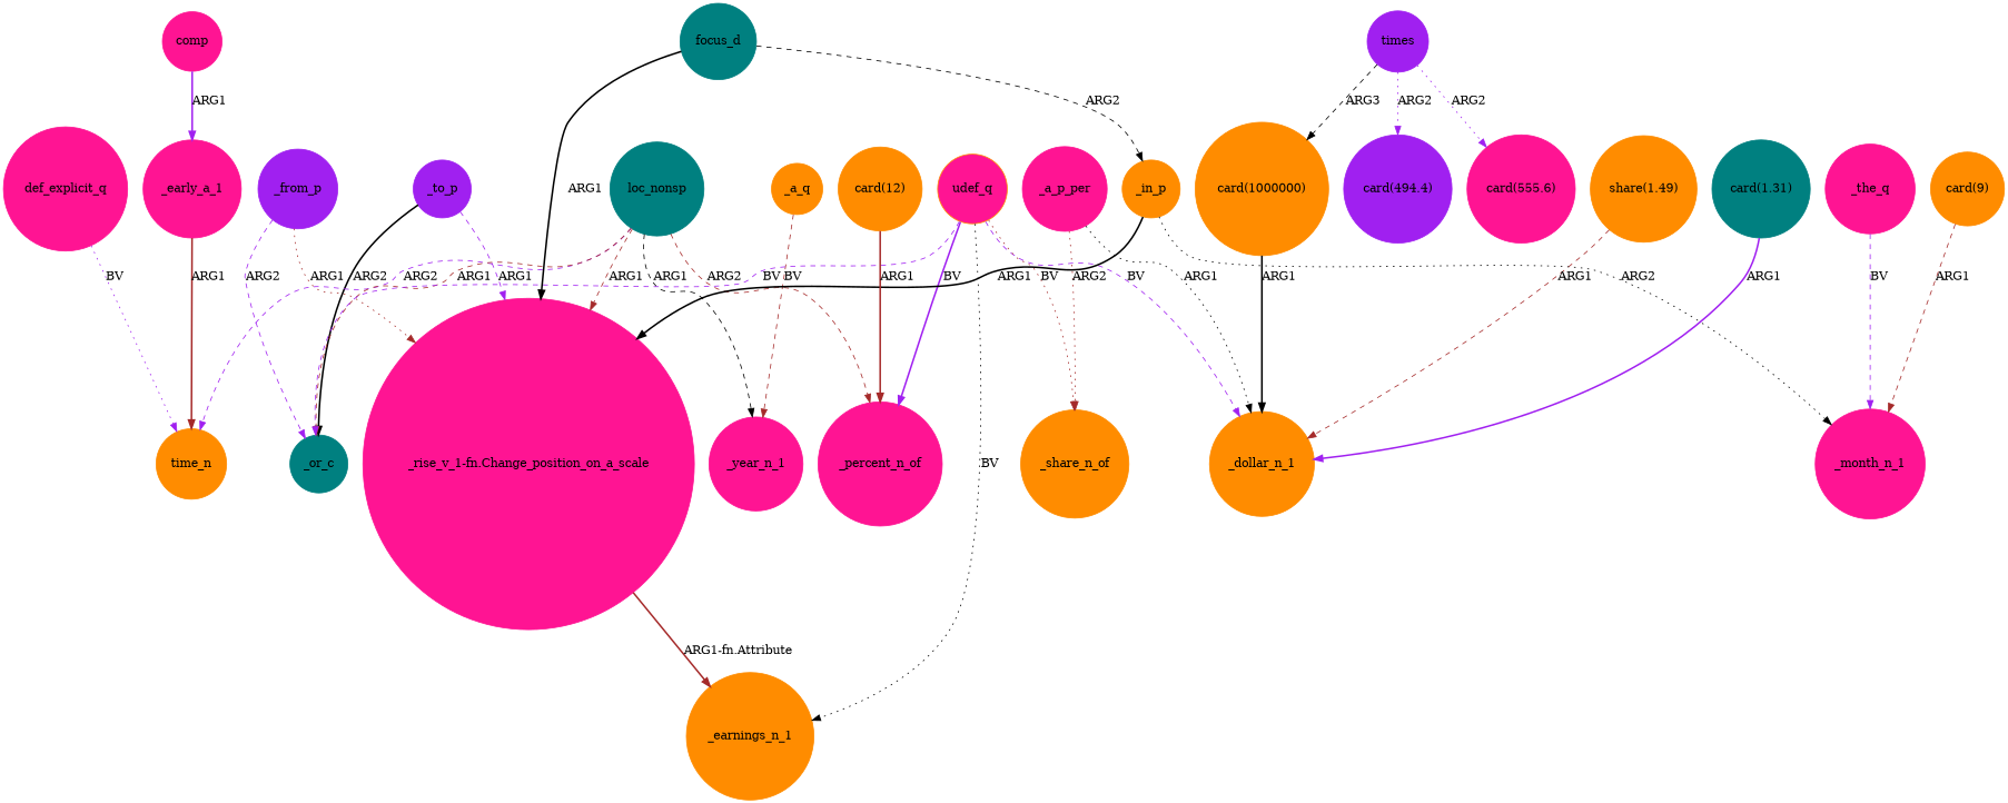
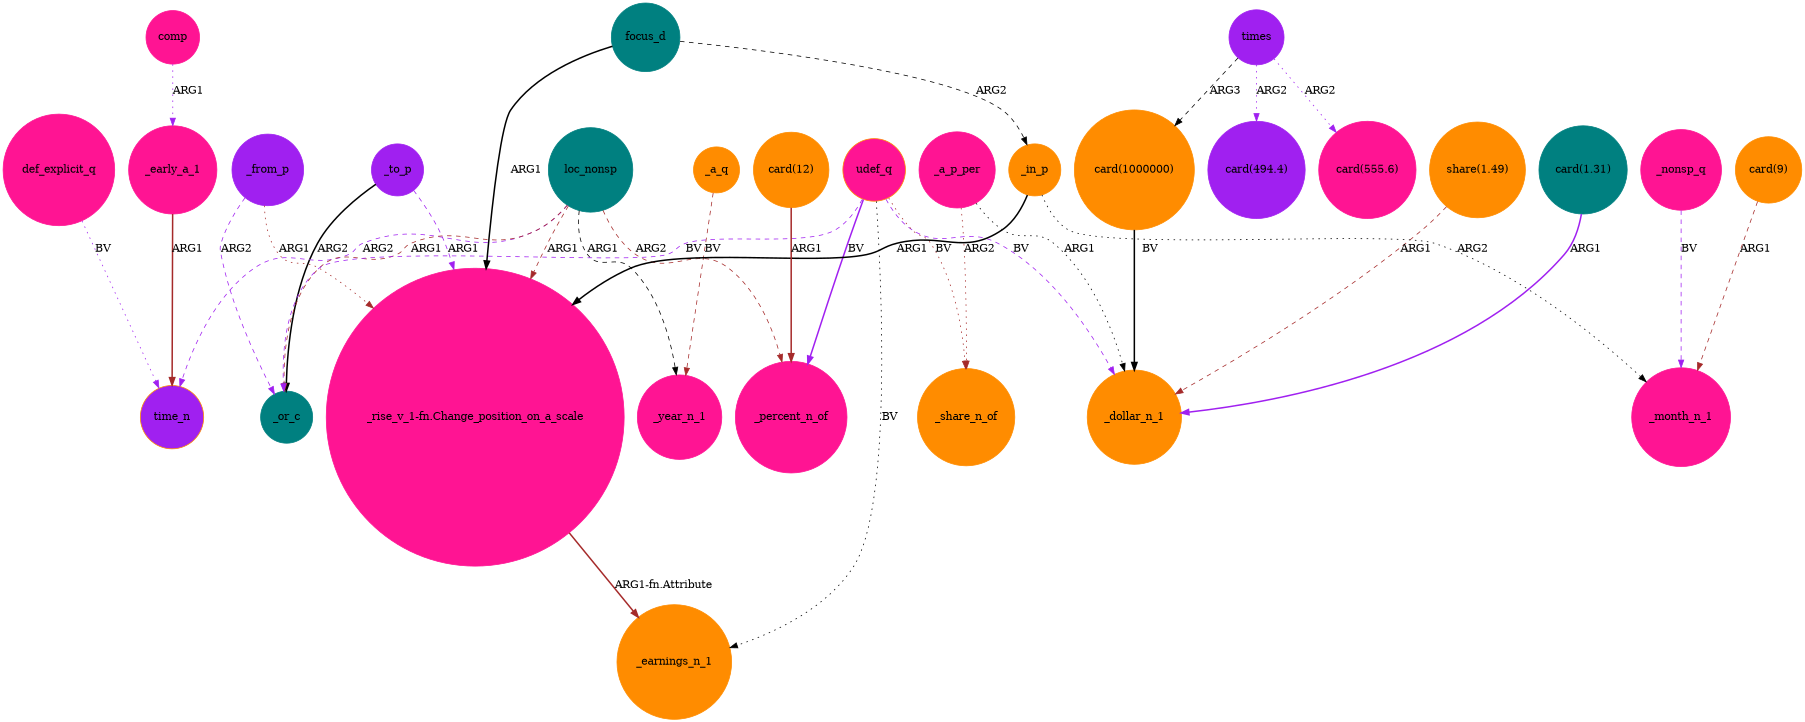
  digraph {
    node [color=darkorange shape=circle style=filled]
    edge [color=brown style=dashed]
    _early_a_1 [color=deeppink]
-   time_n
+   time_n [fillcolor=purple]
    _to_p [color=purple]
    _or_c [color=teal]
    "_rise_v_1-fn.Change_position_on_a_scale" [color=deeppink]
    _earnings_n_1
    "card(1.31)" [color=teal]
    _dollar_n_1
    times [color=purple]
    "card(494.4)" [color=purple]
    "card(1000000)"
    "card(555.6)" [color=deeppink]
-   _the_q [color=deeppink]
+   _the_q [color=deeppink label=_nonsp_q]
    _month_n_1 [color=deeppink]
    loc_nonsp [color=teal]
    _year_n_1 [color=deeppink]
    _percent_n_of [color=deeppink]
    n18 [label="share(1.49)"]
    comp [color=deeppink]
    _a_q
    udef_q [fillcolor=deeppink]
    _share_n_of
    focus_d [color=teal]
    _in_p
    _a_p_per [color=deeppink]
    "card(12)"
    _from_p [color=purple]
    def_explicit_q [color=deeppink]
    "card(9)"
    _early_a_1 -> time_n [label=ARG1 style=bold]
    _to_p -> _or_c [color=black label=ARG2 style=bold]
    _to_p -> "_rise_v_1-fn.Change_position_on_a_scale" [color=purple label=ARG1]
    "_rise_v_1-fn.Change_position_on_a_scale" -> _earnings_n_1 [label="ARG1-fn.Attribute" style=bold]
    "card(1.31)" -> _dollar_n_1 [color=purple label=ARG1 style=bold]
    times -> "card(494.4)" [color=purple label=ARG2 style=dotted]
    times -> "card(1000000)" [color=black label=ARG3]
    times -> "card(555.6)" [color=purple label=ARG2 style=dotted]
-   "card(1000000)" -> _dollar_n_1 [color=black label=ARG1 style=bold]
+   "card(1000000)" -> _dollar_n_1 [color=black label=BV style=bold]
    _the_q -> _month_n_1 [color=purple label=BV]
    loc_nonsp -> time_n [color=purple label=ARG2]
    loc_nonsp -> _or_c [label=ARG1]
    loc_nonsp -> "_rise_v_1-fn.Change_position_on_a_scale" [label=ARG1]
    loc_nonsp -> _year_n_1 [color=black label=ARG1]
    loc_nonsp -> _percent_n_of [label=ARG2]
    n18 -> _dollar_n_1 [label=ARG1]
-   comp -> _early_a_1 [color=purple label=ARG1 style=bold]
+   comp -> _early_a_1 [color=purple label=ARG1 style=dotted]
    _a_q -> _year_n_1 [label=BV]
    udef_q -> _or_c [color=purple label=BV]
    udef_q -> _earnings_n_1 [color=black label=BV style=dotted]
    udef_q -> _dollar_n_1 [color=purple label=BV]
    udef_q -> _percent_n_of [color=purple label=BV style=bold]
    udef_q -> _share_n_of [label=BV style=dotted]
    focus_d -> "_rise_v_1-fn.Change_position_on_a_scale" [color=black label=ARG1 style=bold]
    focus_d -> _in_p [color=black label=ARG2]
    _in_p -> "_rise_v_1-fn.Change_position_on_a_scale" [color=black label=ARG1 style=bold]
    _in_p -> _month_n_1 [color=black label=ARG2 style=dotted]
    _a_p_per -> _dollar_n_1 [color=black label=ARG1 style=dotted]
    _a_p_per -> _share_n_of [label=ARG2 style=dotted]
    "card(12)" -> _percent_n_of [label=ARG1 style=bold]
    _from_p -> _or_c [color=purple label=ARG2]
    _from_p -> "_rise_v_1-fn.Change_position_on_a_scale" [label=ARG1 style=dotted]
    def_explicit_q -> time_n [color=purple label=BV style=dotted]
    "card(9)" -> _month_n_1 [label=ARG1]
  }
